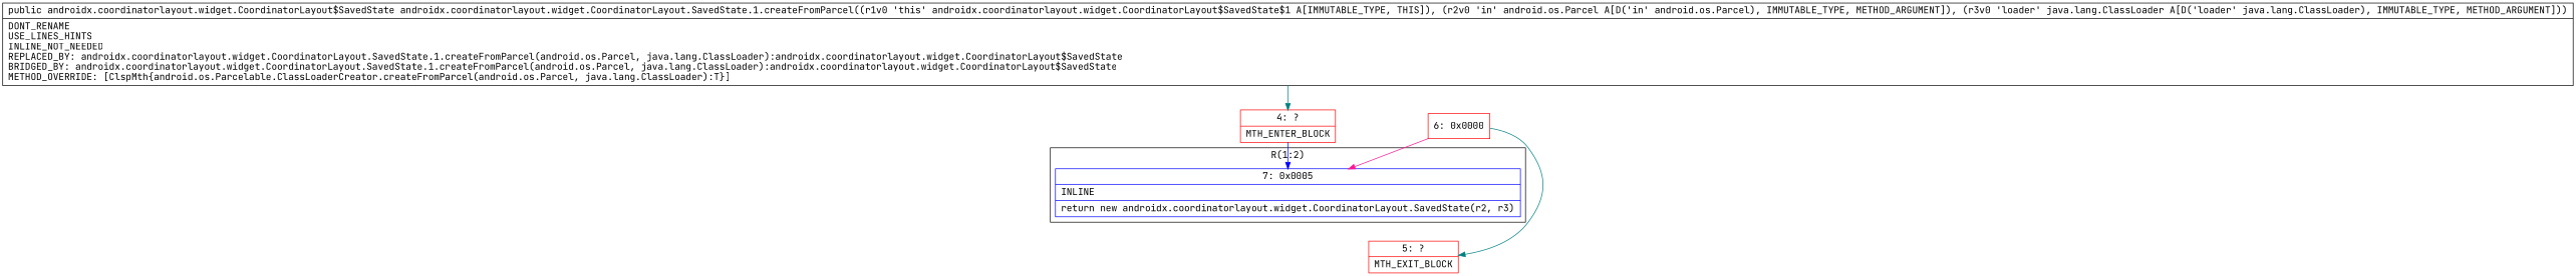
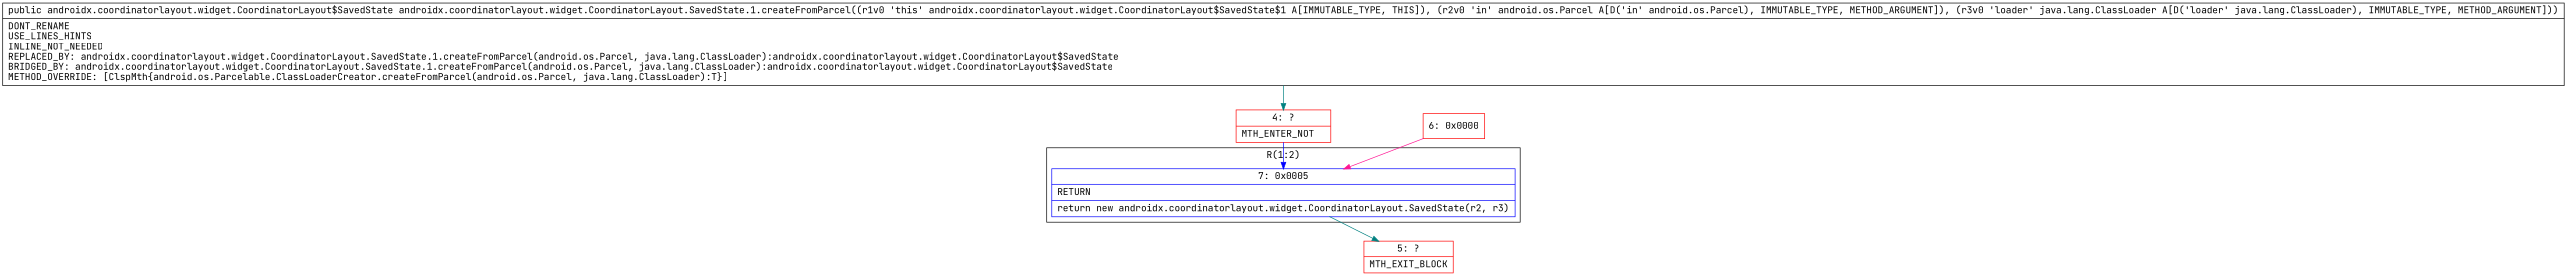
  digraph {
    fontname="JetBrains Mono"
    node [color=red fontname="JetBrains Mono" shape=record]
    edge [color=teal fontname="JetBrains Mono"]
-   n1 [color=blue label="{7\:\ 0x0005|INLINE\l|return new androidx.coordinatorlayout.widget.CoordinatorLayout.SavedState(r2, r3)\l}"]
+   n1 [color=blue label="{7\:\ 0x0005|RETURN\l|return new androidx.coordinatorlayout.widget.CoordinatorLayout.SavedState(r2, r3)\l}"]
    n2 [label="{5\:\ ?|MTH_EXIT_BLOCK\l}"]
-   n3 [label="{4\:\ ?|MTH_ENTER_BLOCK\l}"]
+   n3 [label="{4\:\ ?|MTH_ENTER_NOT\l}"]
    n4 [label="{6\:\ 0x0000}"]
    n5 [label="{public androidx.coordinatorlayout.widget.CoordinatorLayout$SavedState androidx.coordinatorlayout.widget.CoordinatorLayout.SavedState.1.createFromParcel((r1v0 'this' androidx.coordinatorlayout.widget.CoordinatorLayout$SavedState$1 A[IMMUTABLE_TYPE, THIS]), (r2v0 'in' android.os.Parcel A[D('in' android.os.Parcel), IMMUTABLE_TYPE, METHOD_ARGUMENT]), (r3v0 'loader' java.lang.ClassLoader A[D('loader' java.lang.ClassLoader), IMMUTABLE_TYPE, METHOD_ARGUMENT]))  | DONT_RENAME\lUSE_LINES_HINTS\lINLINE_NOT_NEEDED\lREPLACED_BY: androidx.coordinatorlayout.widget.CoordinatorLayout.SavedState.1.createFromParcel(android.os.Parcel, java.lang.ClassLoader):androidx.coordinatorlayout.widget.CoordinatorLayout$SavedState\lBRIDGED_BY: androidx.coordinatorlayout.widget.CoordinatorLayout.SavedState.1.createFromParcel(android.os.Parcel, java.lang.ClassLoader):androidx.coordinatorlayout.widget.CoordinatorLayout$SavedState\lMETHOD_OVERRIDE: [ClspMth\{android.os.Parcelable.ClassLoaderCreator.createFromParcel(android.os.Parcel, java.lang.ClassLoader):T\}]\l}" color=""]
    subgraph cluster_1 {
      label="R(1:2)"
      n1
    }
-   n4 -> n2
+   n1 -> n2
    n3 -> n1 [color=blue]
    n4 -> n1 [color=deeppink]
    n5 -> n3
  }
